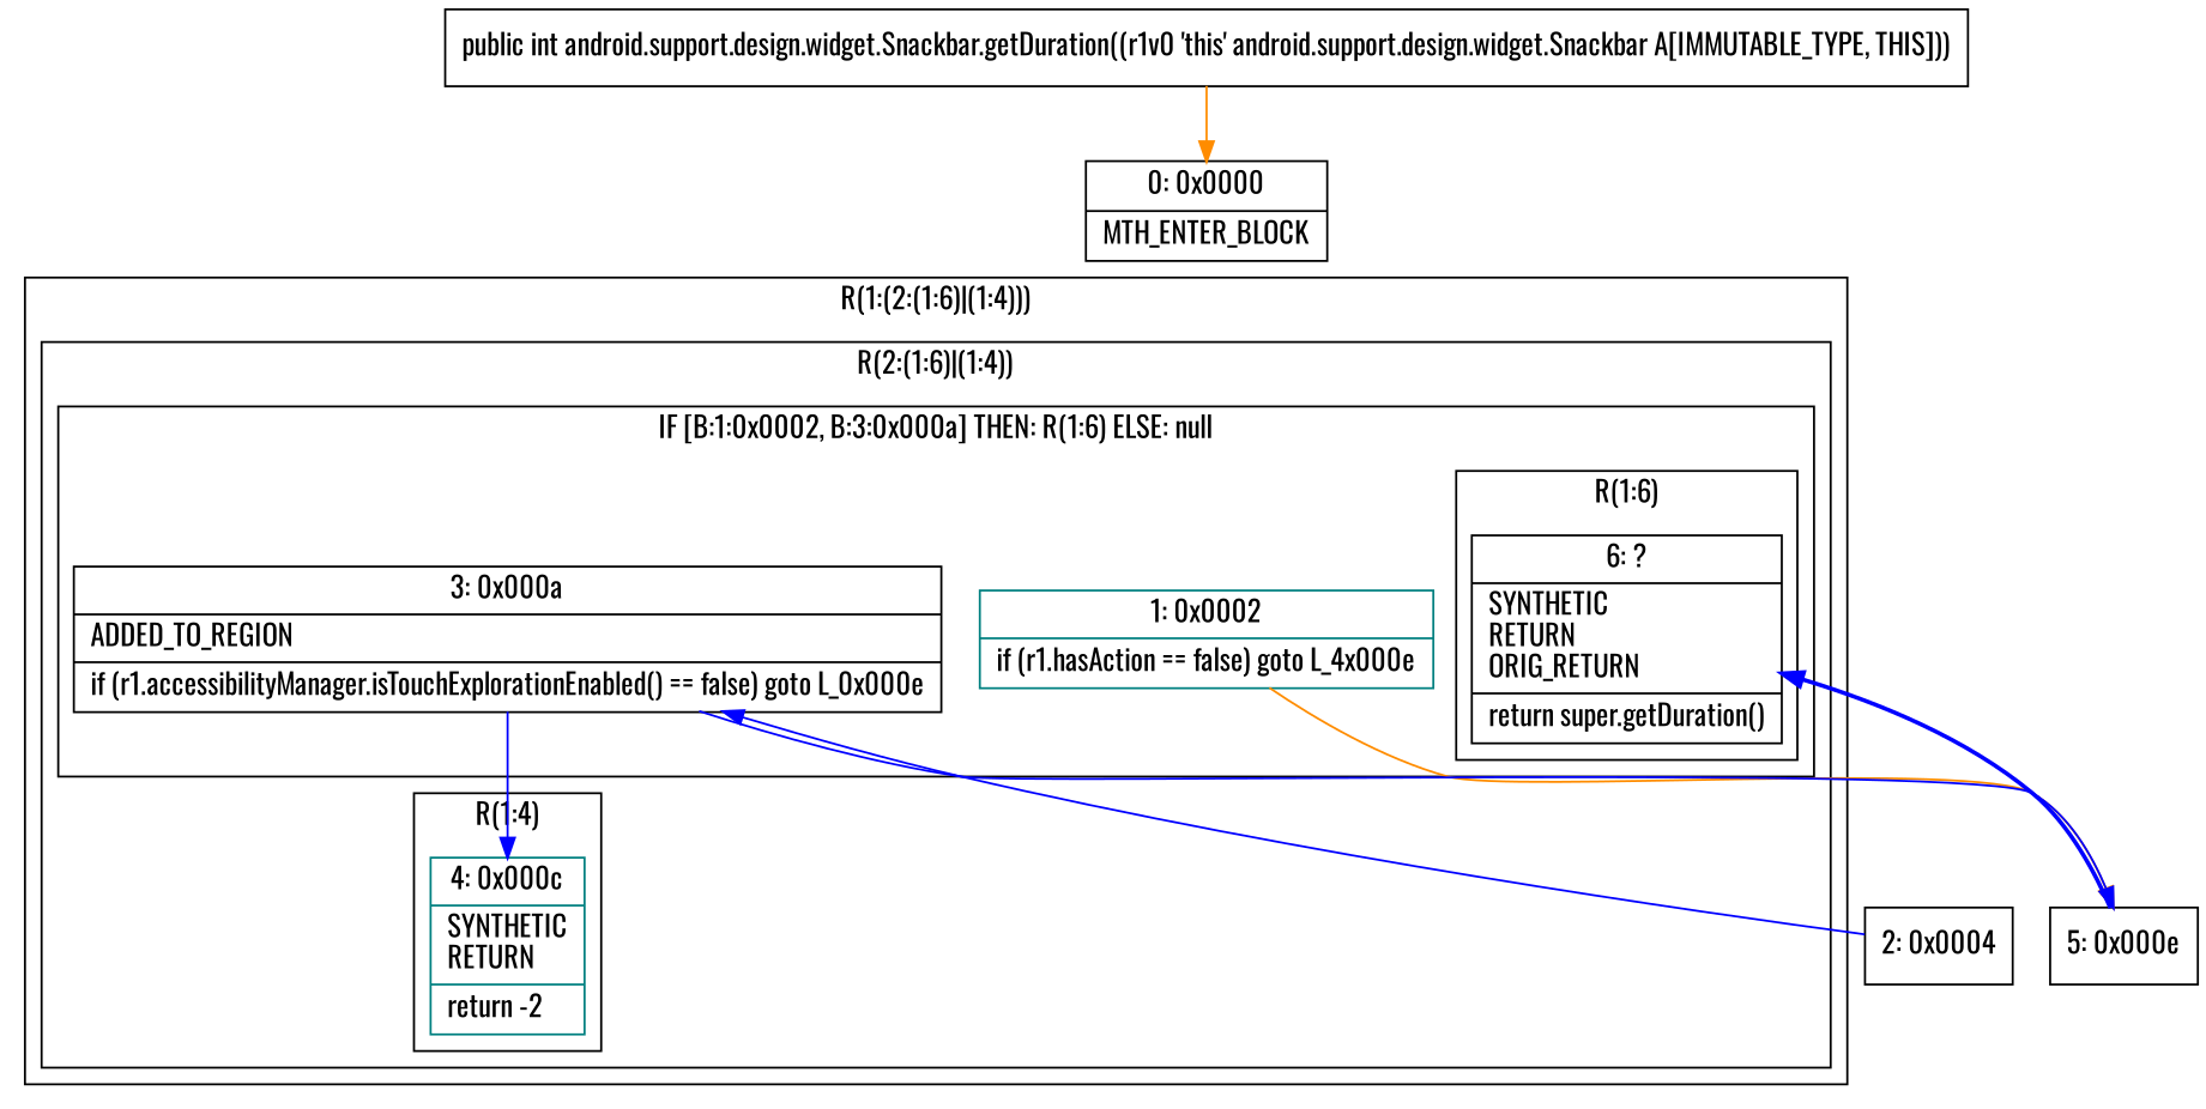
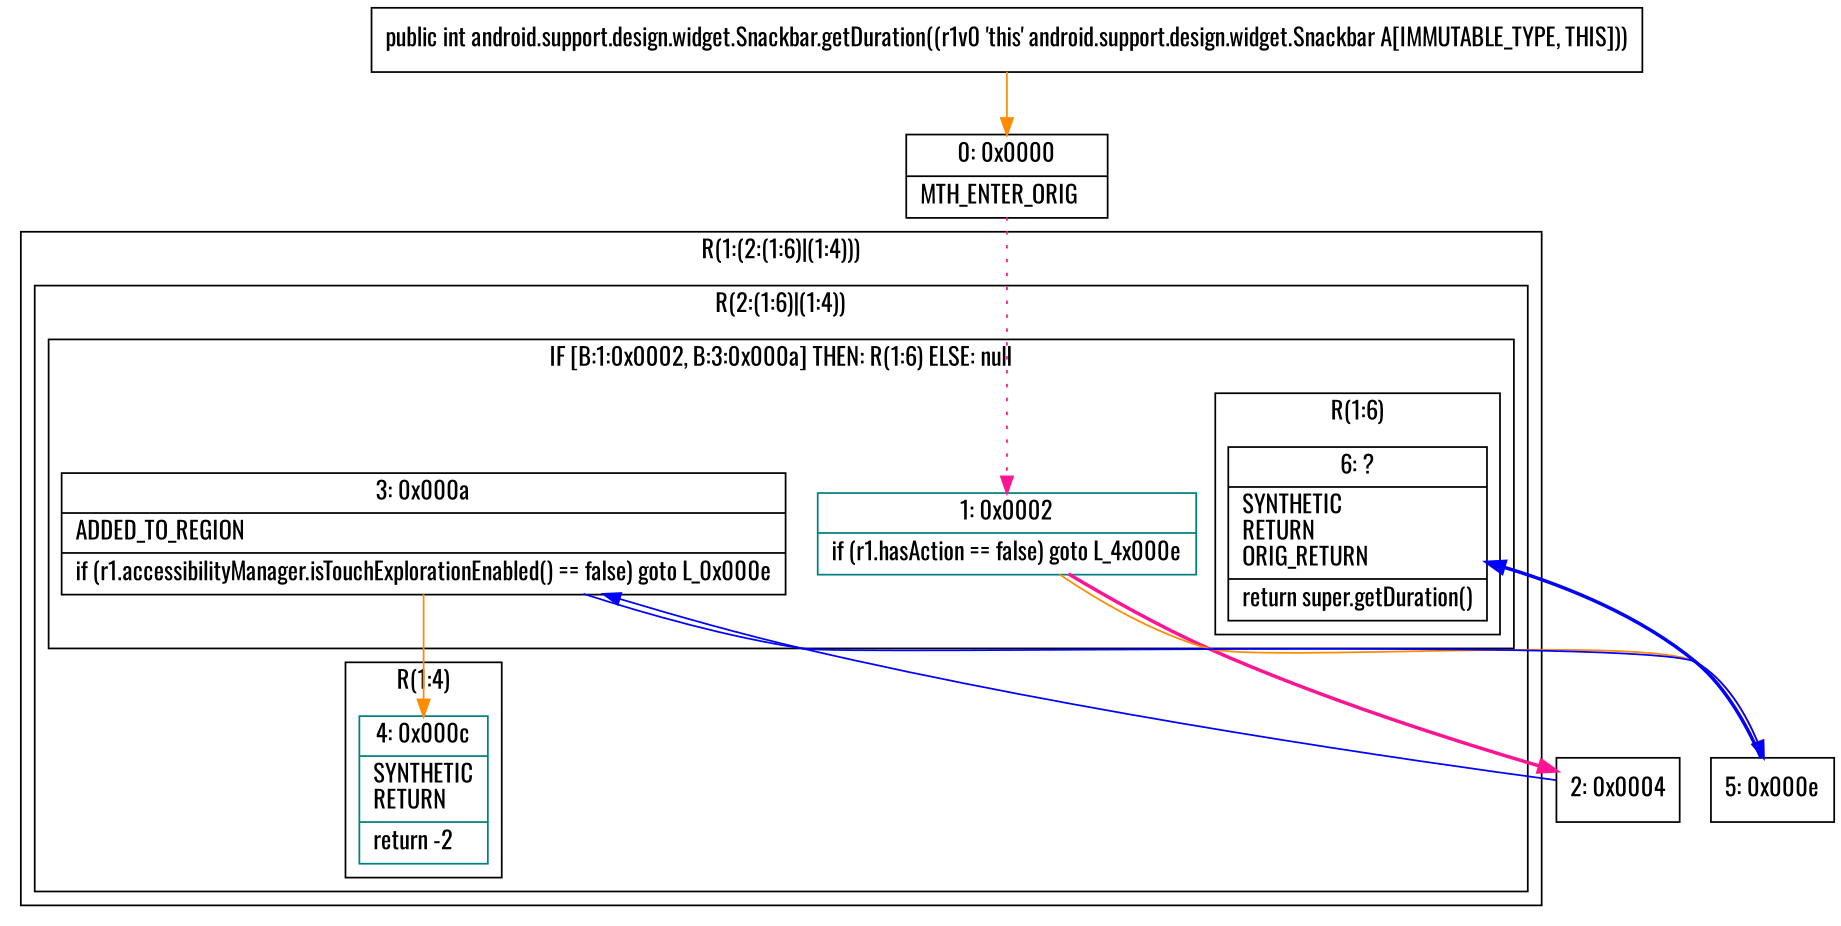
  digraph {
    fontname=Oswald
    node [color=black fontname=Oswald shape=record]
    edge [color=blue fontname=Oswald style=solid]
    n1 [label="{6\:\ ?|SYNTHETIC\lRETURN\lORIG_RETURN\l|return super.getDuration()\l}"]
    n2 [color=teal label="{1\:\ 0x0002|if (r1.hasAction == false) goto L_4x000e\l}"]
    n3 [label="{3\:\ 0x000a|ADDED_TO_REGION\l|if (r1.accessibilityManager.isTouchExplorationEnabled() == false) goto L_0x000e\l}"]
    n4 [color=teal label="{4\:\ 0x000c|SYNTHETIC\lRETURN\l|return \-2\l}"]
    n5 [label="{2\:\ 0x0004}"]
    n6 [label="{5\:\ 0x000e}"]
-   n7 [label="{0\:\ 0x0000|MTH_ENTER_BLOCK\l}"]
+   n7 [label="{0\:\ 0x0000|MTH_ENTER_ORIG\l}"]
    n8 [label="{public int android.support.design.widget.Snackbar.getDuration((r1v0 'this' android.support.design.widget.Snackbar A[IMMUTABLE_TYPE, THIS])) }"]
    subgraph cluster_1 {
      label="R(1:(2:(1:6)|(1:4)))"
      subgraph cluster_2 {
        label="R(2:(1:6)|(1:4))"
        subgraph cluster_3 {
          label="IF [B:1:0x0002, B:3:0x000a] THEN: R(1:6) ELSE: null"
          n2
          n3
          subgraph cluster_4 {
            label="R(1:6)"
            n1
          }
        }
        subgraph cluster_5 {
          label="R(1:4)"
          n4
        }
      }
    }
+   n2 -> n5 [color=deeppink style=bold]
    n2 -> n6 [color=darkorange]
-   n3 -> n4
+   n3 -> n4 [color=darkorange]
    n3 -> n6
    n5 -> n3
    n6 -> n1 [style=bold]
+   n7 -> n2 [color=deeppink style=dotted]
    n8 -> n7 [color=darkorange]
  }
